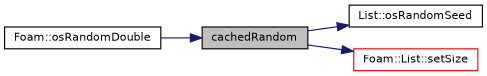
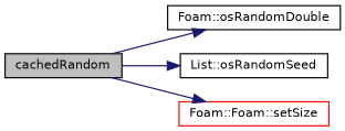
  digraph {
    rankdir=LR
    node [color=black fontname=Helvetica fontsize=10 shape=record]
    edge [color=midnightblue fontname=Helvetica fontsize=10 labelfontname=Helvetica labelfontsize=10 style=solid]
    n1 [fillcolor=grey75 fontcolor=black height=0.2 label=cachedRandom style=filled width=0.4]
    n2 [height=0.2 label="Foam::osRandomDouble" width=0.4]
    n3 [height=0.2 label="List::osRandomSeed" width=0.4]
-   n4 [color=red height=0.2 label="Foam::List::setSize" width=0.4]
-   n2 -> n1
+   n4 [color=red height=0.2 label="Foam::Foam::setSize" width=0.4]
+   n1 -> n2
    n1 -> n3
    n1 -> n4
  }
